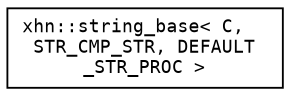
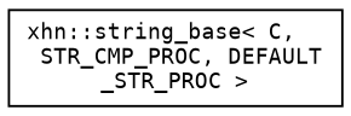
  digraph {
    rankdir=TB
    fontname="DejaVu Sans Mono"
-   n1 [color=black fillcolor=white fontname="DejaVu Sans Mono" fontsize=10 height=0.2 label="xhn::string_base\< C,\l STR_CMP_STR, DEFAULT\l_STR_PROC \>" shape=record style=filled width=0.4]
+   n1 [color=black fillcolor=white fontname="DejaVu Sans Mono" fontsize=10 height=0.2 label="xhn::string_base\< C,\l STR_CMP_PROC, DEFAULT\l_STR_PROC \>" shape=record style=filled width=0.4]
  }
